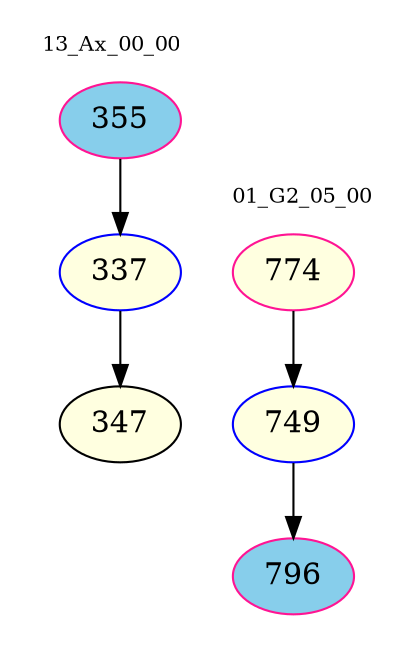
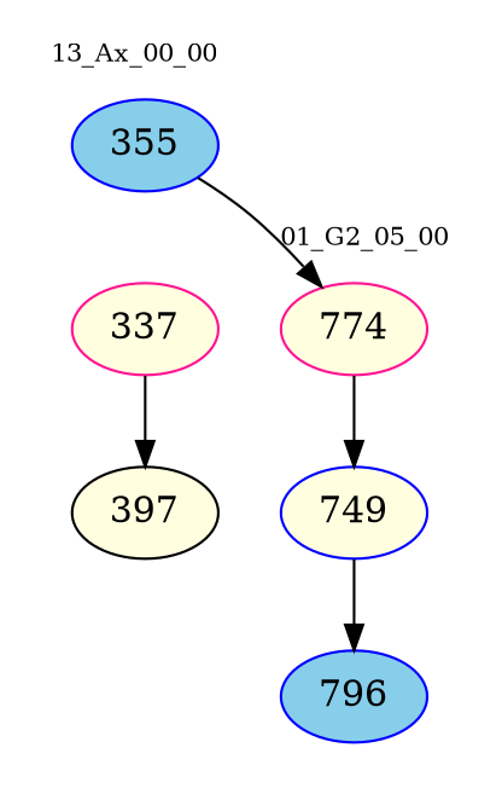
  digraph {
    node [color=blue fillcolor=lightyellow style=filled]
    edge [color=black]
-   n1 [color=deeppink fillcolor=skyblue label=355]
-   n2 [label=337]
-   n3 [color=black label=347]
+   n1 [fillcolor=skyblue label=355]
+   n2 [color=deeppink label=337]
+   n3 [color=black label=397]
    n4 [color=deeppink label=774]
    n5 [label=749]
-   n6 [color=deeppink fillcolor=skyblue label=796]
+   n6 [fillcolor=skyblue label=796]
    subgraph cluster_1 {
      color=white
      fontsize=10
      label="13_Ax_00_00"
      n1
      n2
      n3
    }
    subgraph cluster_2 {
      color=white
      fontsize=10
      label="01_G2_05_00"
      n4
      n5
      n6
    }
-   n1 -> n2
+   n1 -> n4
    n2 -> n3
    n4 -> n5
    n5 -> n6
  }
